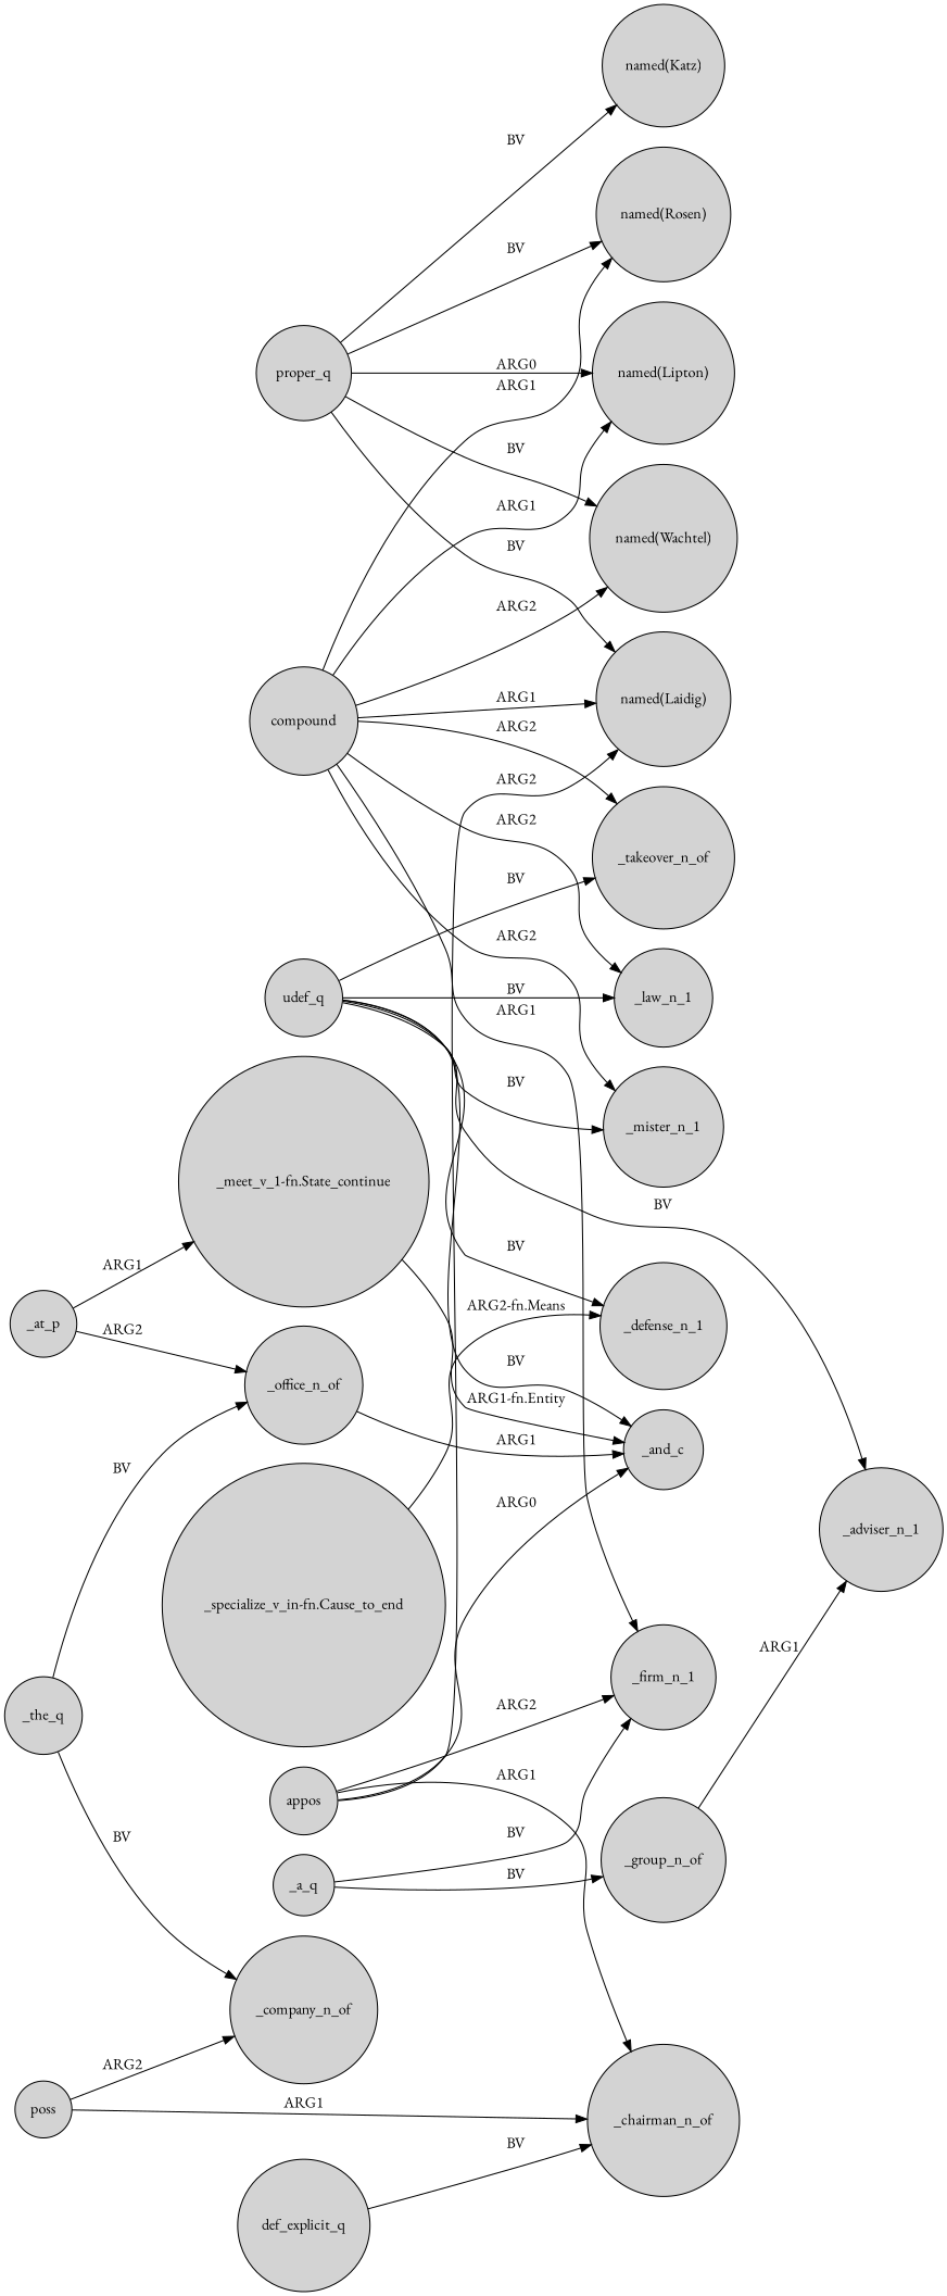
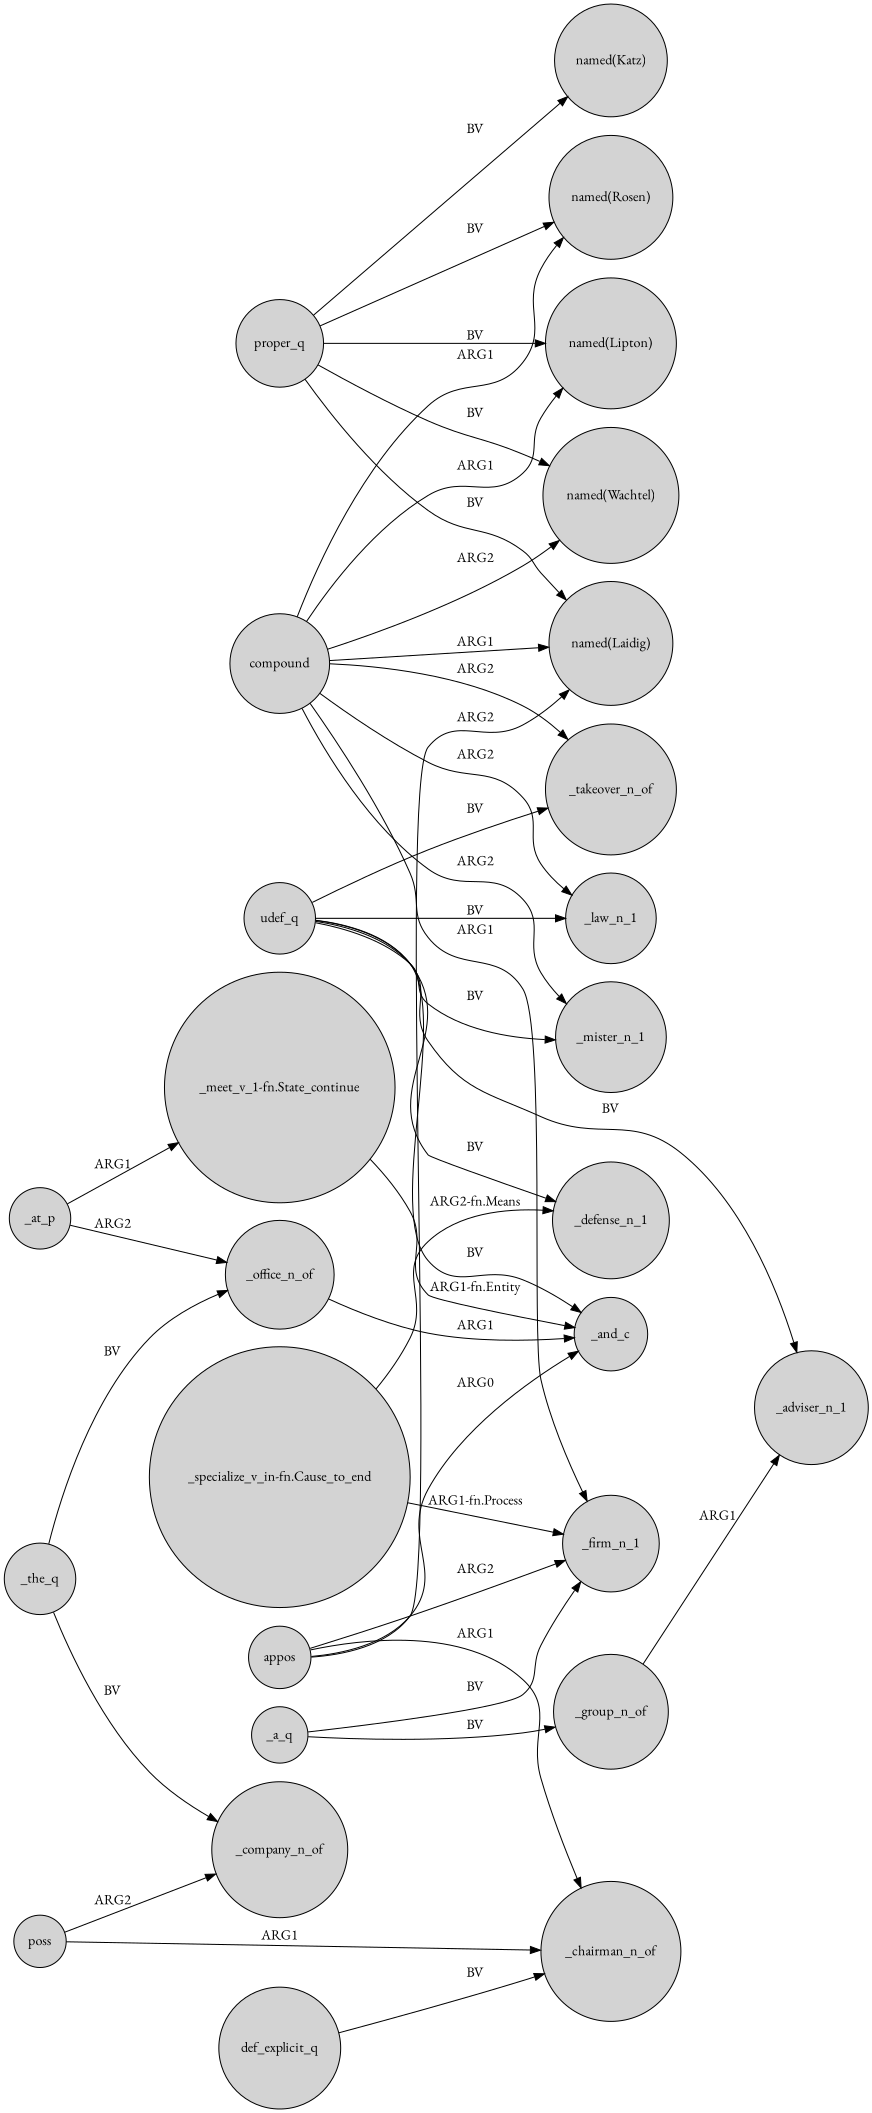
  digraph {
    fontname="EB Garamond"
    rankdir=LR
    node [fontname="EB Garamond" shape=circle style=filled]
    edge [fontname="EB Garamond"]
    proper_q
    "named(Laidig)"
    "named(Lipton)"
    "named(Wachtel)"
    "named(Rosen)"
    "named(Katz)"
    compound
    _law_n_1
    _mister_n_1
    _firm_n_1
    _takeover_n_of
    appos
    _and_c
    _chairman_n_of
    udef_q
    _defense_n_1
    _adviser_n_1
    def_explicit_q
    _a_q
    _group_n_of
    _the_q
    _office_n_of
    _company_n_of
    poss
    _at_p
    "_meet_v_1-fn.State_continue"
    "_specialize_v_in-fn.Cause_to_end"
    proper_q -> "named(Laidig)" [label=BV]
-   proper_q -> "named(Lipton)" [label=ARG0]
+   proper_q -> "named(Lipton)" [label=BV]
    proper_q -> "named(Wachtel)" [label=BV]
    proper_q -> "named(Rosen)" [label=BV]
    proper_q -> "named(Katz)" [label=BV]
    compound -> "named(Laidig)" [label=ARG1]
    compound -> "named(Lipton)" [label=ARG1]
    compound -> "named(Wachtel)" [label=ARG2]
    compound -> "named(Rosen)" [label=ARG1]
    compound -> _law_n_1 [label=ARG2]
    compound -> _mister_n_1 [label=ARG2]
    compound -> _firm_n_1 [label=ARG1]
    compound -> _takeover_n_of [label=ARG2]
    appos -> "named(Laidig)" [label=ARG2]
    appos -> _firm_n_1 [label=ARG2]
    appos -> _and_c [label=ARG0]
    appos -> _chairman_n_of [label=ARG1]
    udef_q -> _law_n_1 [label=BV]
    udef_q -> _mister_n_1 [label=BV]
    udef_q -> _takeover_n_of [label=BV]
    udef_q -> _and_c [label=BV]
    udef_q -> _defense_n_1 [label=BV]
    udef_q -> _adviser_n_1 [label=BV]
    def_explicit_q -> _chairman_n_of [label=BV]
    _a_q -> _firm_n_1 [label=BV]
    _a_q -> _group_n_of [label=BV]
    _group_n_of -> _adviser_n_1 [label=ARG1]
    _the_q -> _office_n_of [label=BV]
    _the_q -> _company_n_of [label=BV]
    _office_n_of -> _and_c [label=ARG1]
    poss -> _chairman_n_of [label=ARG1]
    poss -> _company_n_of [label=ARG2]
    _at_p -> _office_n_of [label=ARG2]
    _at_p -> "_meet_v_1-fn.State_continue" [label=ARG1]
    "_meet_v_1-fn.State_continue" -> _and_c [label="ARG1-fn.Entity"]
+   "_specialize_v_in-fn.Cause_to_end" -> _firm_n_1 [label="ARG1-fn.Process"]
    "_specialize_v_in-fn.Cause_to_end" -> _defense_n_1 [label="ARG2-fn.Means"]
  }
